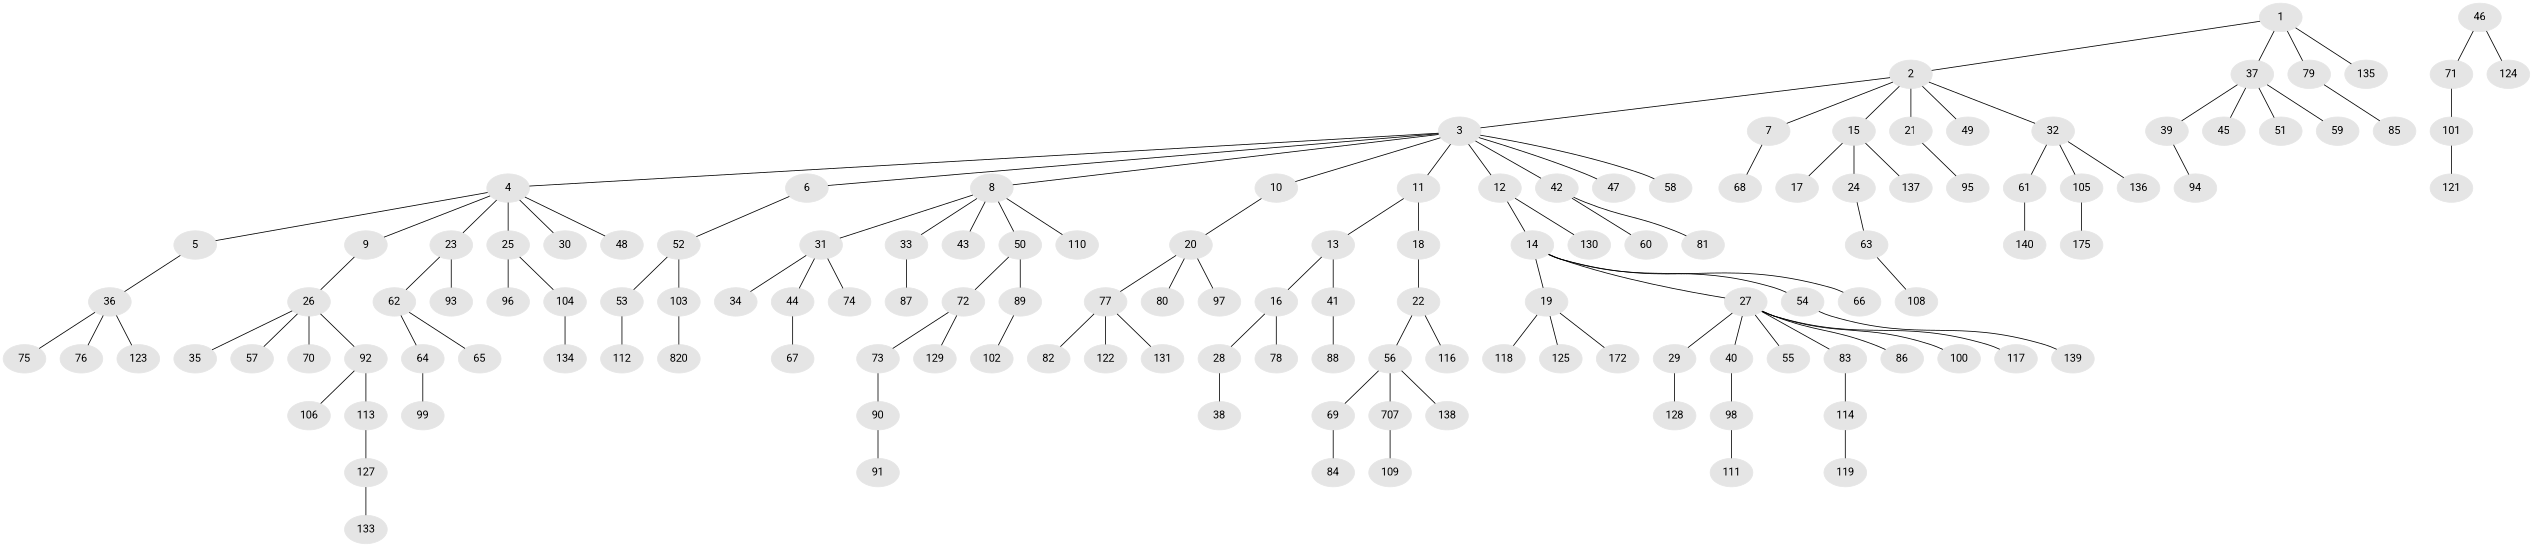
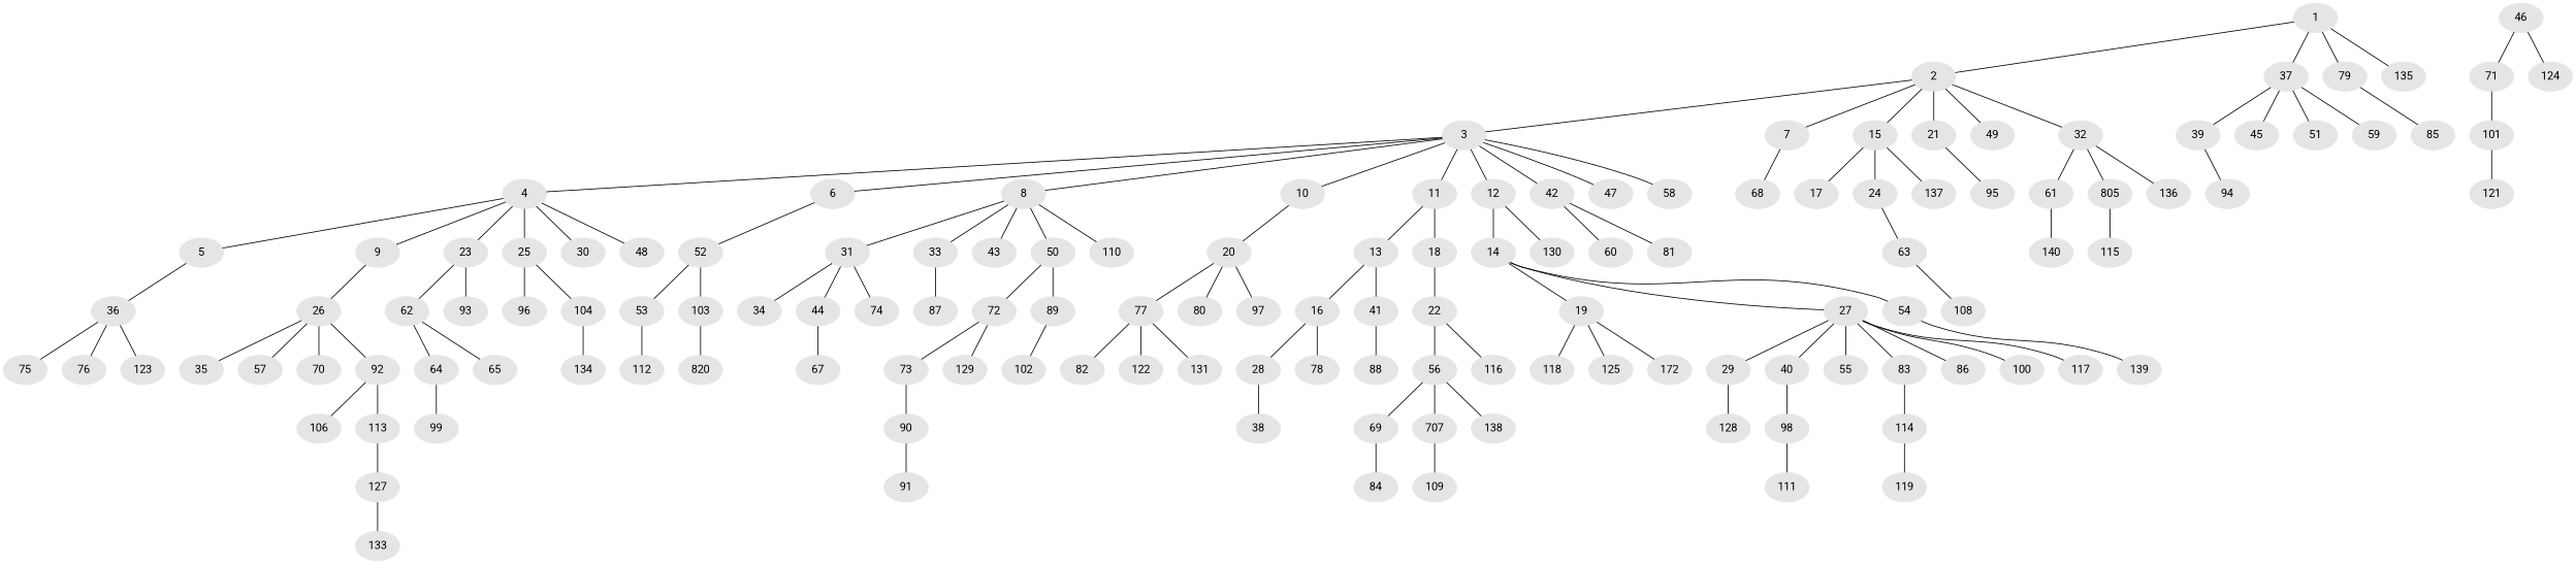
  graph {
    fontname=Roboto
    node [color=gray90 fontname=Roboto style=filled]
    edge [fontname=Roboto]
    1
    2
    37
    79
    135
    3
    7
    15
    21
    49
    32
    39
    45
    51
    59
    85
    4
    6
    8
    10
    11
    12
    42
    47
    58
    68
    17
    24
    137
    95
    5
    9
    23
    25
    30
    48
    52
    31
    33
    43
    50
    110
    20
    13
    18
    14
    130
    60
    81
    36
    26
    62
    93
    96
    104
    75
    76
    123
    53
    103
    46
    71
    124
    34
    44
    74
    87
    72
    89
    35
    57
    70
    92
    77
    80
    97
    16
    41
    22
    19
    27
    54
-   66
    28
    78
    88
    118
    125
    n89 [label=172]
    29
    40
    55
    83
    86
    100
    117
    139
    63
    61
-   105
+   105 [label=805]
    136
    38
    56
    116
    82
    122
    131
    69
    n109 [label=707]
    138
    64
    65
    108
    134
    106
    113
    128
    98
    114
    67
    140
-   115 [label=175]
+   115
    94
    111
    101
    73
    129
    102
    112
    n130 [label=820]
    84
    109
    99
    121
    90
    91
    119
    127
    133
    1 -- 2
    1 -- 37
    1 -- 79
    1 -- 135
    2 -- 3
    2 -- 7
    2 -- 15
    2 -- 21
    2 -- 49
    2 -- 32
    37 -- 39
    37 -- 45
    37 -- 51
    37 -- 59
    79 -- 85
    3 -- 4
    3 -- 6
    3 -- 8
    3 -- 10
    3 -- 11
    3 -- 12
    3 -- 42
    3 -- 47
    3 -- 58
    7 -- 68
    15 -- 17
    15 -- 24
    15 -- 137
    21 -- 95
    32 -- 61
    32 -- 105
    32 -- 136
    39 -- 94
    4 -- 5
    4 -- 9
    4 -- 23
    4 -- 25
    4 -- 30
    4 -- 48
    6 -- 52
    8 -- 31
    8 -- 33
    8 -- 43
    8 -- 50
    8 -- 110
    10 -- 20
    11 -- 13
    11 -- 18
    12 -- 14
    12 -- 130
    42 -- 60
    42 -- 81
    24 -- 63
    5 -- 36
    9 -- 26
    23 -- 62
    23 -- 93
    25 -- 96
    25 -- 104
    52 -- 53
    52 -- 103
    31 -- 34
    31 -- 44
    31 -- 74
    33 -- 87
    50 -- 72
    50 -- 89
    20 -- 77
    20 -- 80
    20 -- 97
    13 -- 16
    13 -- 41
    18 -- 22
    14 -- 19
    14 -- 27
    14 -- 54
-   14 -- 66
    36 -- 75
    36 -- 76
    36 -- 123
    26 -- 35
    26 -- 57
    26 -- 70
    26 -- 92
    62 -- 64
    62 -- 65
    104 -- 134
    53 -- 112
    103 -- n130
    46 -- 71
    46 -- 124
    71 -- 101
    44 -- 67
    72 -- 73
    72 -- 129
    89 -- 102
    92 -- 106
    92 -- 113
    77 -- 82
    77 -- 122
    77 -- 131
    16 -- 28
    16 -- 78
    41 -- 88
    22 -- 56
    22 -- 116
    19 -- 118
    19 -- 125
    19 -- n89
    27 -- 29
    27 -- 40
    27 -- 55
    27 -- 83
    27 -- 86
    27 -- 100
    27 -- 117
    54 -- 139
    28 -- 38
    29 -- 128
    40 -- 98
    83 -- 114
    63 -- 108
    61 -- 140
    105 -- 115
    56 -- 69
    56 -- n109
    56 -- 138
    69 -- 84
    n109 -- 109
    64 -- 99
    113 -- 127
    98 -- 111
    114 -- 119
    101 -- 121
    73 -- 90
    90 -- 91
    127 -- 133
  }
